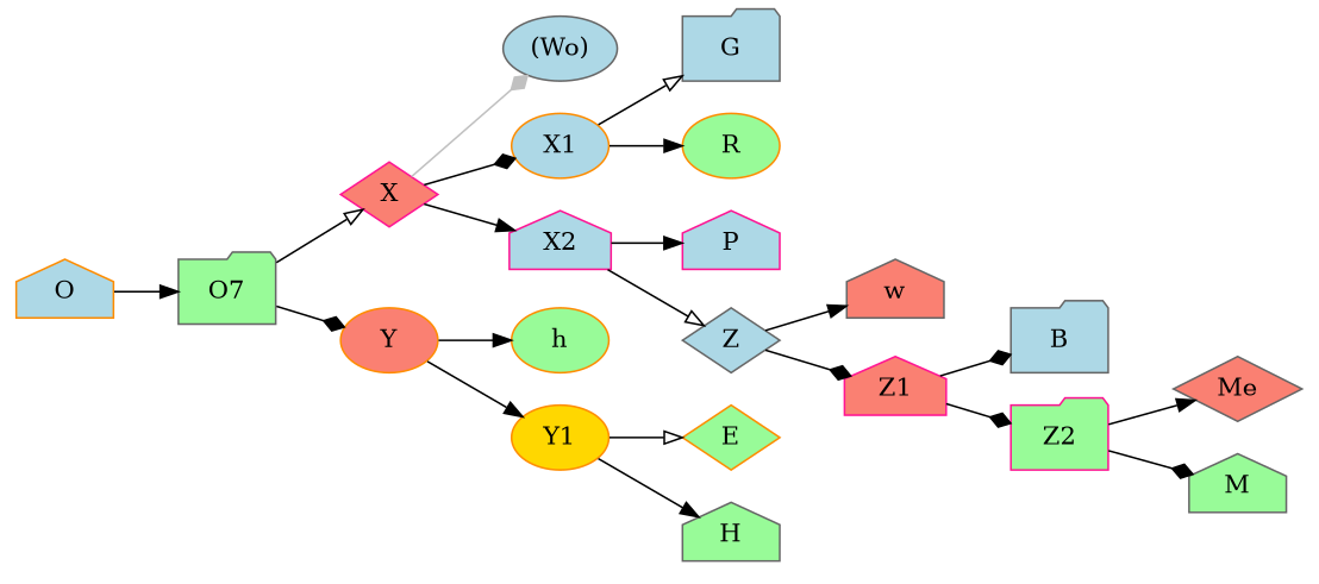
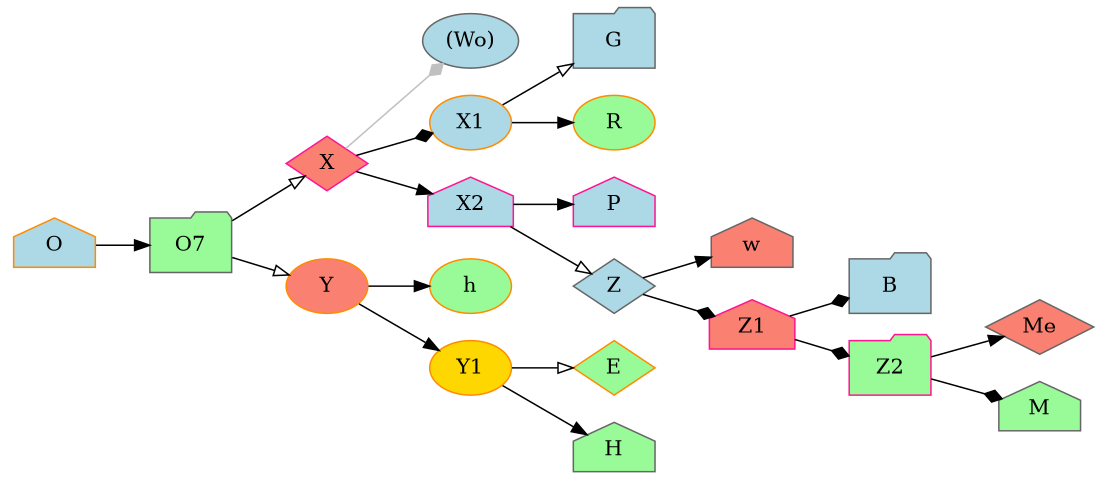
  digraph {
    rankdir=LR
    node [color=gray40 fillcolor=lightblue shape=house style=filled]
    edge [arrowhead=normal]
    n1 [color=darkorange label=O]
    n2 [fillcolor=palegreen label=O7 shape=folder]
    n3 [color=deeppink fillcolor=salmon label=X shape=diamond]
    n4 [color=darkorange fillcolor=salmon label=Y shape=ellipse]
    n5 [label="(Wo)" shape=ellipse]
    n6 [color=darkorange label=X1 shape=ellipse]
    n7 [color=deeppink label=X2]
    h [color=darkorange fillcolor=palegreen shape=ellipse]
    n9 [color=darkorange fillcolor=gold label=Y1 shape=ellipse]
    G [shape=folder]
    R [color=darkorange fillcolor=palegreen shape=ellipse]
    P [color=deeppink]
    n13 [label=Z shape=diamond]
    E [color=darkorange fillcolor=palegreen shape=diamond]
    H [fillcolor=palegreen]
    w [fillcolor=salmon]
    n17 [color=deeppink fillcolor=salmon label=Z1]
    B [shape=folder]
    n19 [color=deeppink fillcolor=palegreen label=Z2 shape=folder]
    Me [fillcolor=salmon shape=diamond]
    M [fillcolor=palegreen]
    n1 -> n2
    n2 -> n3 [arrowhead=onormal]
-   n2 -> n4 [arrowhead=diamond]
+   n2 -> n4 [arrowhead=onormal]
    n3 -> n5 [arrowhead=diamond color=grey]
    n3 -> n6 [arrowhead=diamond]
    n3 -> n7
    n4 -> h
    n4 -> n9
    n6 -> G [arrowhead=onormal]
    n6 -> R
    n7 -> P
    n7 -> n13 [arrowhead=onormal]
    n9 -> E [arrowhead=onormal]
    n9 -> H
    n13 -> w
    n13 -> n17 [arrowhead=diamond]
    n17 -> B [arrowhead=diamond]
    n17 -> n19 [arrowhead=diamond]
    n19 -> Me
    n19 -> M [arrowhead=diamond]
  }
